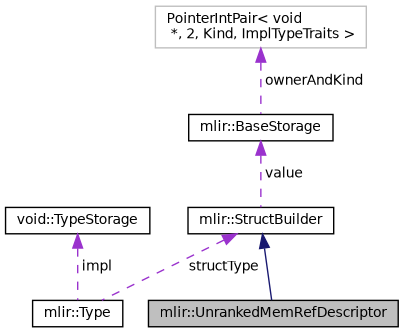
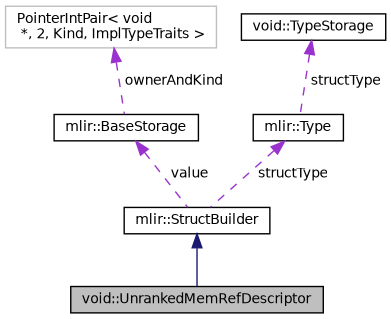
  digraph {
    node [color=black fontname=Helvetica fontsize=10 shape=record]
    edge [color=darkorchid3 dir=back fontname=Helvetica fontsize=10 labelfontname=Helvetica labelfontsize=10 style=dashed]
-   n1 [fillcolor=grey75 fontcolor=black height=0.2 label="mlir::UnrankedMemRefDescriptor" style=filled width=0.4]
+   n1 [fillcolor=grey75 fontcolor=black height=0.2 label="void::UnrankedMemRefDescriptor" style=filled width=0.4]
    n2 [height=0.2 label="mlir::StructBuilder" width=0.4]
    n3 [height=0.2 label="mlir::BaseStorage" width=0.4]
    n4 [color=grey75 height=0.2 label="PointerIntPair\< void\l *, 2, Kind, ImplTypeTraits \>" width=0.4]
    n5 [height=0.2 label="mlir::Type" width=0.4]
    n6 [height=0.2 label="void::TypeStorage" width=0.4]
    n2 -> n1 [color=midnightblue style=solid]
    n3 -> n2 [label=" value"]
    n4 -> n3 [label=" ownerAndKind"]
-   n2 -> n5 [label=" structType"]
-   n6 -> n5 [label=" impl"]
+   n5 -> n2 [label=" structType"]
+   n6 -> n5 [label=" structType"]
  }
